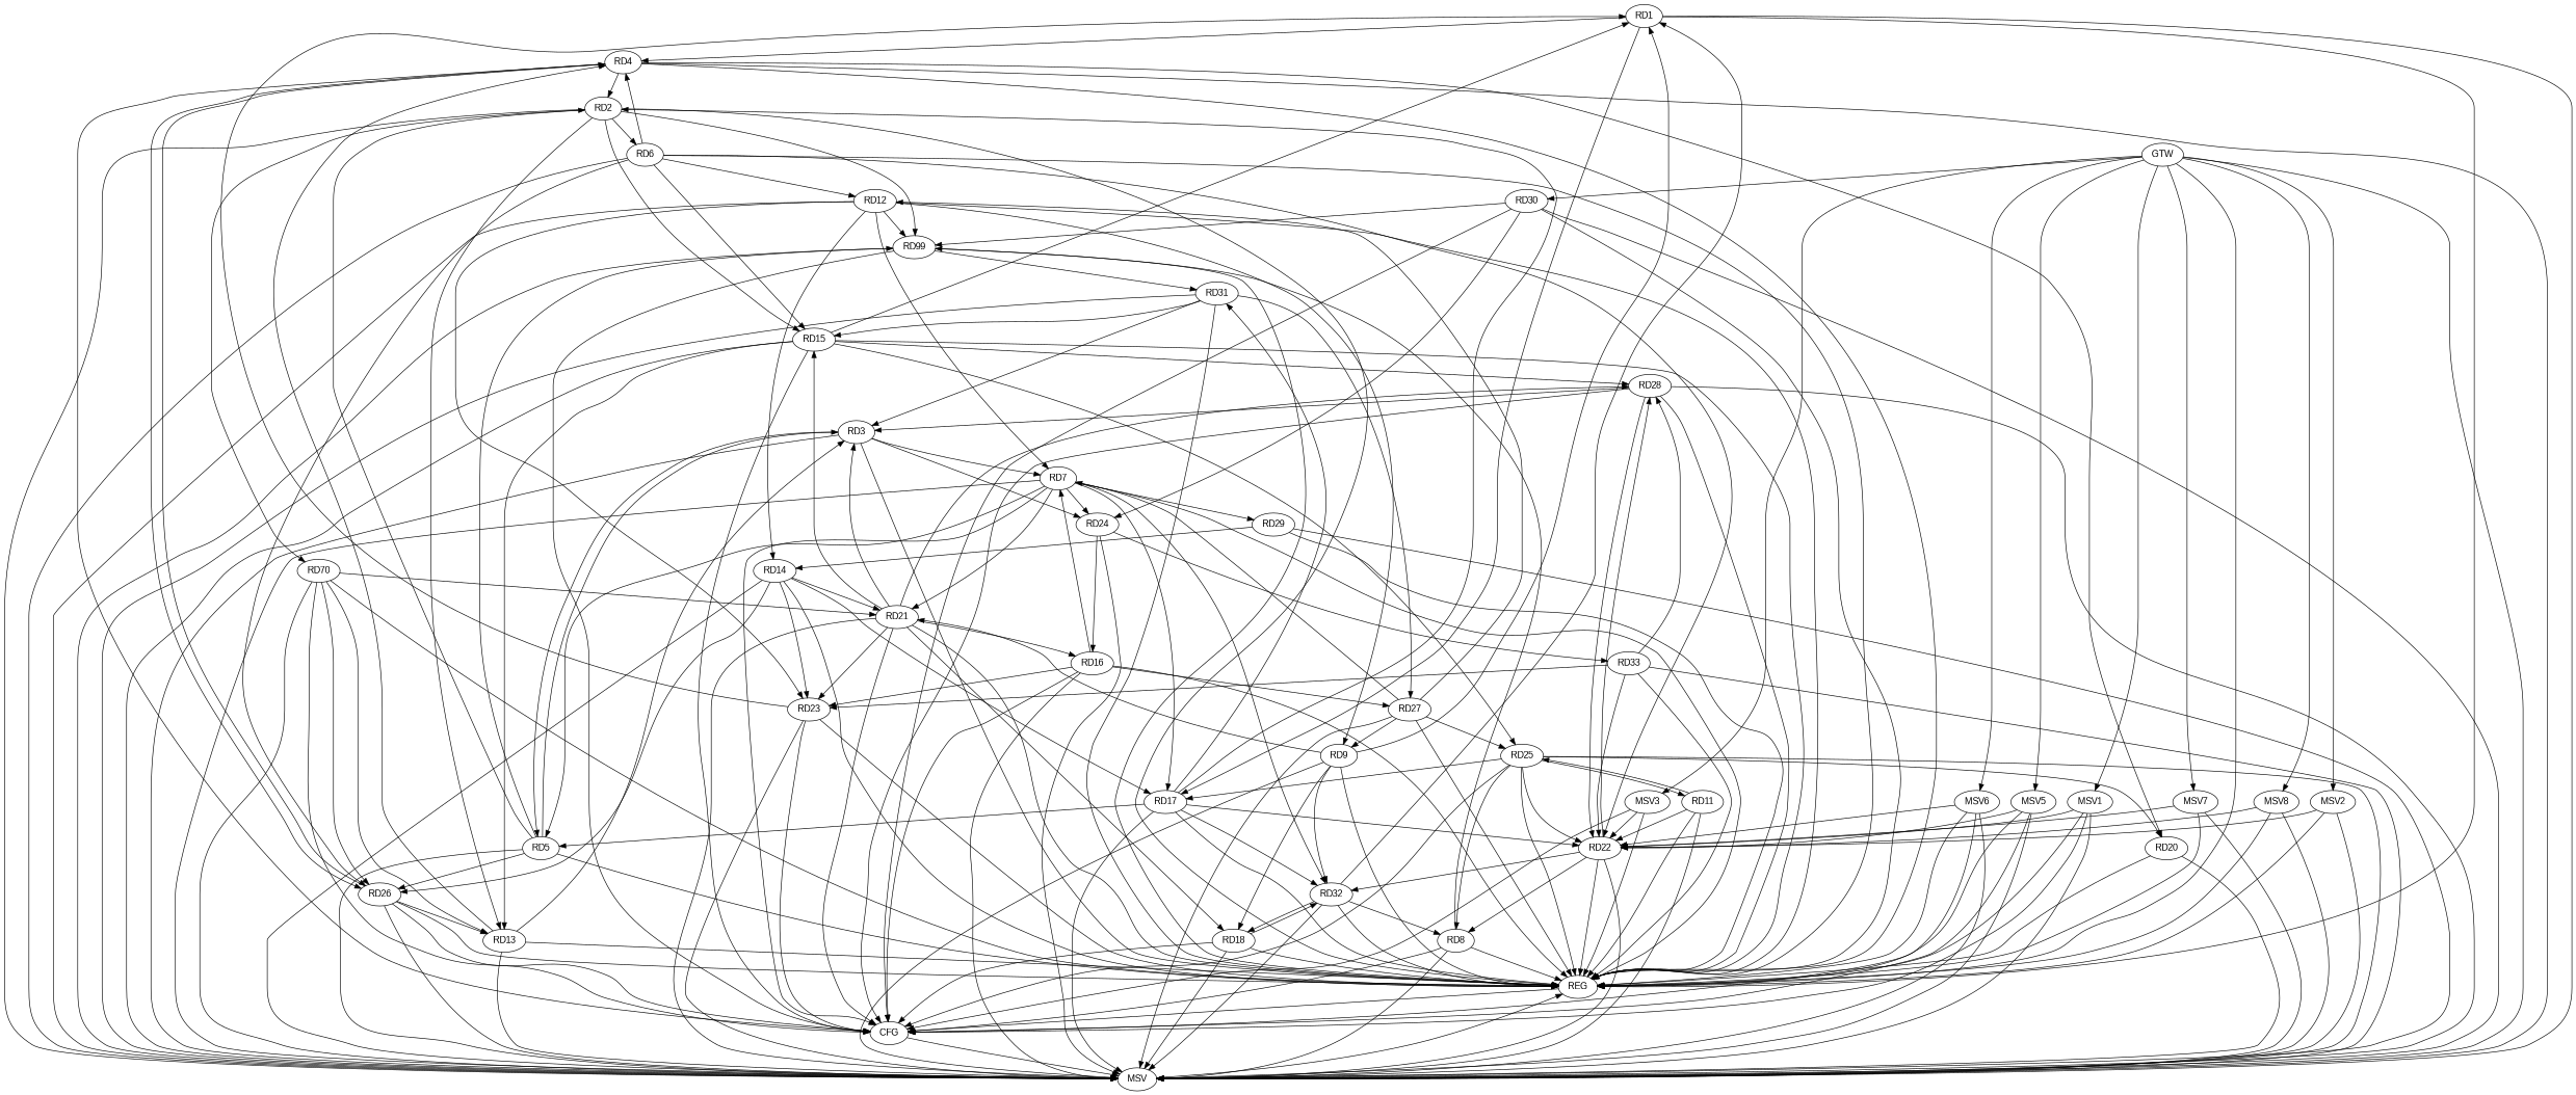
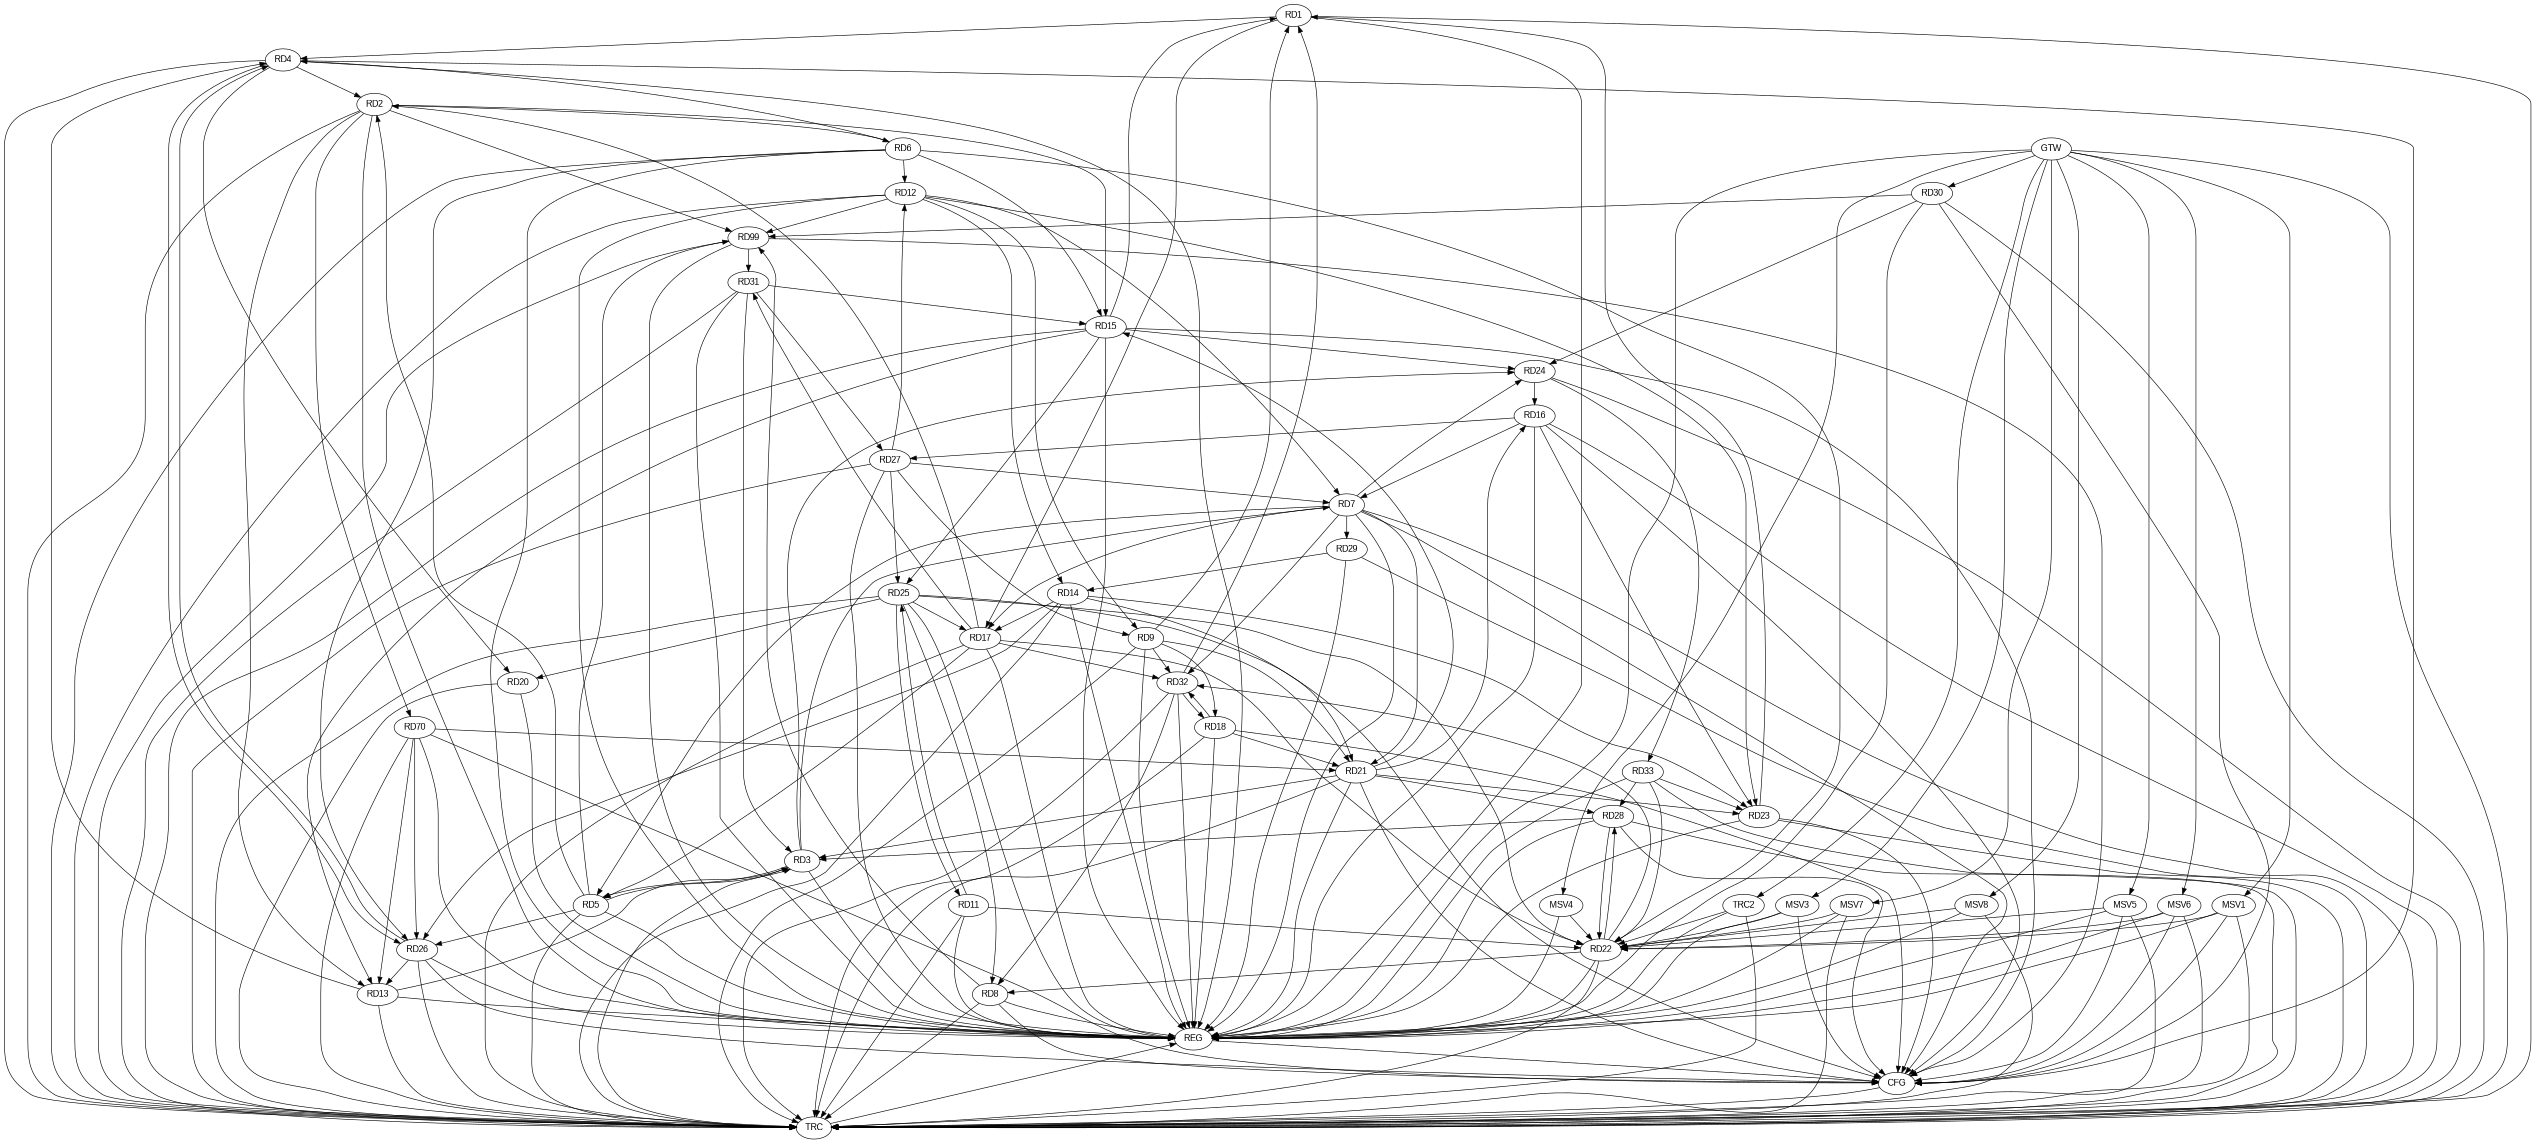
  strict digraph {
    fontname="Liberation Sans"
    node [fontname="Liberation Sans"]
    edge [fontname="Liberation Sans"]
    n1 [label=RD1]
    n2 [label=RD4]
    n3 [label=RD17]
    n4 [label=REG]
-   n5 [label=MSV]
+   n5 [label=TRC]
    n6 [label=RD2]
    n7 [label=RD20]
    n8 [label=RD26]
    n9 [label=CFG]
    n10 [label=RD5]
    n11 [label=RD22]
    n12 [label=RD32]
    n13 [label=RD31]
    n14 [label=RD6]
    n15 [label=RD70]
    n16 [label=RD13]
    n17 [label=RD15]
    n18 [label=RD99]
    n19 [label=RD12]
    n20 [label=RD21]
    n21 [label=RD3]
    n22 [label=RD25]
    n23 [label=RD28]
    n24 [label=RD7]
    n25 [label=RD24]
    n26 [label=RD29]
    n27 [label=RD16]
    n28 [label=RD33]
    n29 [label=RD9]
    n30 [label=RD14]
    n31 [label=RD23]
    n32 [label=RD8]
    n33 [label=RD18]
    n34 [label=RD11]
    n35 [label=RD27]
    n36 [label=RD30]
    n37 [label=GTW]
    n38 [label=MSV1]
-   n39 [label=MSV2]
+   n39 [label=TRC2]
    n40 [label=MSV3]
+   n41 [label=MSV4]
    n42 [label=MSV5]
    n43 [label=MSV6]
    n44 [label=MSV7]
    n45 [label=MSV8]
    n1 -> n2
    n1 -> n3
    n1 -> n4
    n1 -> n5
    n2 -> n4
    n2 -> n5
    n2 -> n6
    n2 -> n7
    n2 -> n8
    n2 -> n9
    n3 -> n4
    n3 -> n5
    n3 -> n6
    n3 -> n10
    n3 -> n11
    n3 -> n12
    n3 -> n13
    n4 -> n9
    n5 -> n4
    n6 -> n4
    n6 -> n5
    n6 -> n14
    n6 -> n15
    n6 -> n16
    n6 -> n17
    n6 -> n18
    n7 -> n4
    n7 -> n5
    n8 -> n2
    n8 -> n4
    n8 -> n5
    n8 -> n9
    n8 -> n16
    n9 -> n5
    n10 -> n4
    n10 -> n5
    n10 -> n6
    n10 -> n8
    n10 -> n18
    n10 -> n21
    n11 -> n4
    n11 -> n5
    n11 -> n12
    n11 -> n23
    n11 -> n32
    n12 -> n1
    n12 -> n4
    n12 -> n5
    n12 -> n32
    n12 -> n33
    n13 -> n4
    n13 -> n5
    n13 -> n17
    n13 -> n21
    n13 -> n35
    n14 -> n2
    n14 -> n4
    n14 -> n5
    n14 -> n8
    n14 -> n11
    n14 -> n17
    n14 -> n19
    n15 -> n4
    n15 -> n5
    n15 -> n8
    n15 -> n9
    n15 -> n16
    n15 -> n20
    n16 -> n2
    n16 -> n4
    n16 -> n5
    n16 -> n21
    n17 -> n1
    n17 -> n4
    n17 -> n5
    n17 -> n9
    n17 -> n16
    n17 -> n22
-   n17 -> n23
+   n17 -> n25
    n18 -> n4
    n18 -> n5
    n18 -> n9
    n18 -> n13
    n19 -> n4
    n19 -> n5
    n19 -> n18
    n19 -> n24
    n19 -> n29
    n19 -> n30
    n19 -> n31
    n20 -> n4
    n20 -> n5
    n20 -> n9
    n20 -> n17
    n20 -> n21
    n20 -> n23
    n20 -> n27
    n20 -> n31
-   n20 -> n33
+   n33 -> n20
    n21 -> n4
    n21 -> n5
    n21 -> n10
    n21 -> n24
    n21 -> n25
    n22 -> n3
    n22 -> n4
    n22 -> n5
    n22 -> n7
    n22 -> n9
    n22 -> n11
    n22 -> n32
    n22 -> n34
    n23 -> n4
    n23 -> n5
    n23 -> n9
    n23 -> n11
    n23 -> n21
    n24 -> n3
    n24 -> n4
    n24 -> n5
    n24 -> n9
    n24 -> n10
    n24 -> n12
    n24 -> n20
    n24 -> n25
    n24 -> n26
    n25 -> n5
    n25 -> n27
    n25 -> n28
    n26 -> n4
    n26 -> n5
    n26 -> n30
    n27 -> n4
    n27 -> n5
    n27 -> n9
    n27 -> n24
    n27 -> n31
    n27 -> n35
    n28 -> n4
    n28 -> n5
    n28 -> n11
    n28 -> n23
    n28 -> n31
    n29 -> n1
    n29 -> n4
    n29 -> n5
    n29 -> n12
    n29 -> n20
    n29 -> n33
    n30 -> n3
    n30 -> n4
    n30 -> n5
    n30 -> n8
    n30 -> n20
    n30 -> n31
    n31 -> n1
    n31 -> n4
    n31 -> n5
    n31 -> n9
    n32 -> n4
    n32 -> n5
    n32 -> n9
    n32 -> n18
    n33 -> n4
    n33 -> n5
    n33 -> n9
    n33 -> n12
    n34 -> n4
    n34 -> n5
    n34 -> n11
    n34 -> n22
    n35 -> n4
    n35 -> n5
    n35 -> n19
    n35 -> n22
    n35 -> n24
    n35 -> n29
    n36 -> n4
    n36 -> n5
    n36 -> n9
    n36 -> n18
    n36 -> n25
    n37 -> n4
    n37 -> n5
    n37 -> n36
    n37 -> n38
    n37 -> n39
    n37 -> n40
+   n37 -> n41
    n37 -> n42
    n37 -> n43
    n37 -> n44
    n37 -> n45
    n38 -> n4
    n38 -> n5
    n38 -> n9
    n38 -> n11
    n39 -> n4
    n39 -> n5
    n39 -> n11
    n40 -> n4
    n40 -> n9
    n40 -> n11
+   n41 -> n4
+   n41 -> n11
    n42 -> n4
    n42 -> n5
    n42 -> n9
    n42 -> n11
    n43 -> n4
    n43 -> n5
    n43 -> n9
    n43 -> n11
    n44 -> n4
    n44 -> n5
    n44 -> n11
    n45 -> n4
    n45 -> n5
    n45 -> n11
  }
